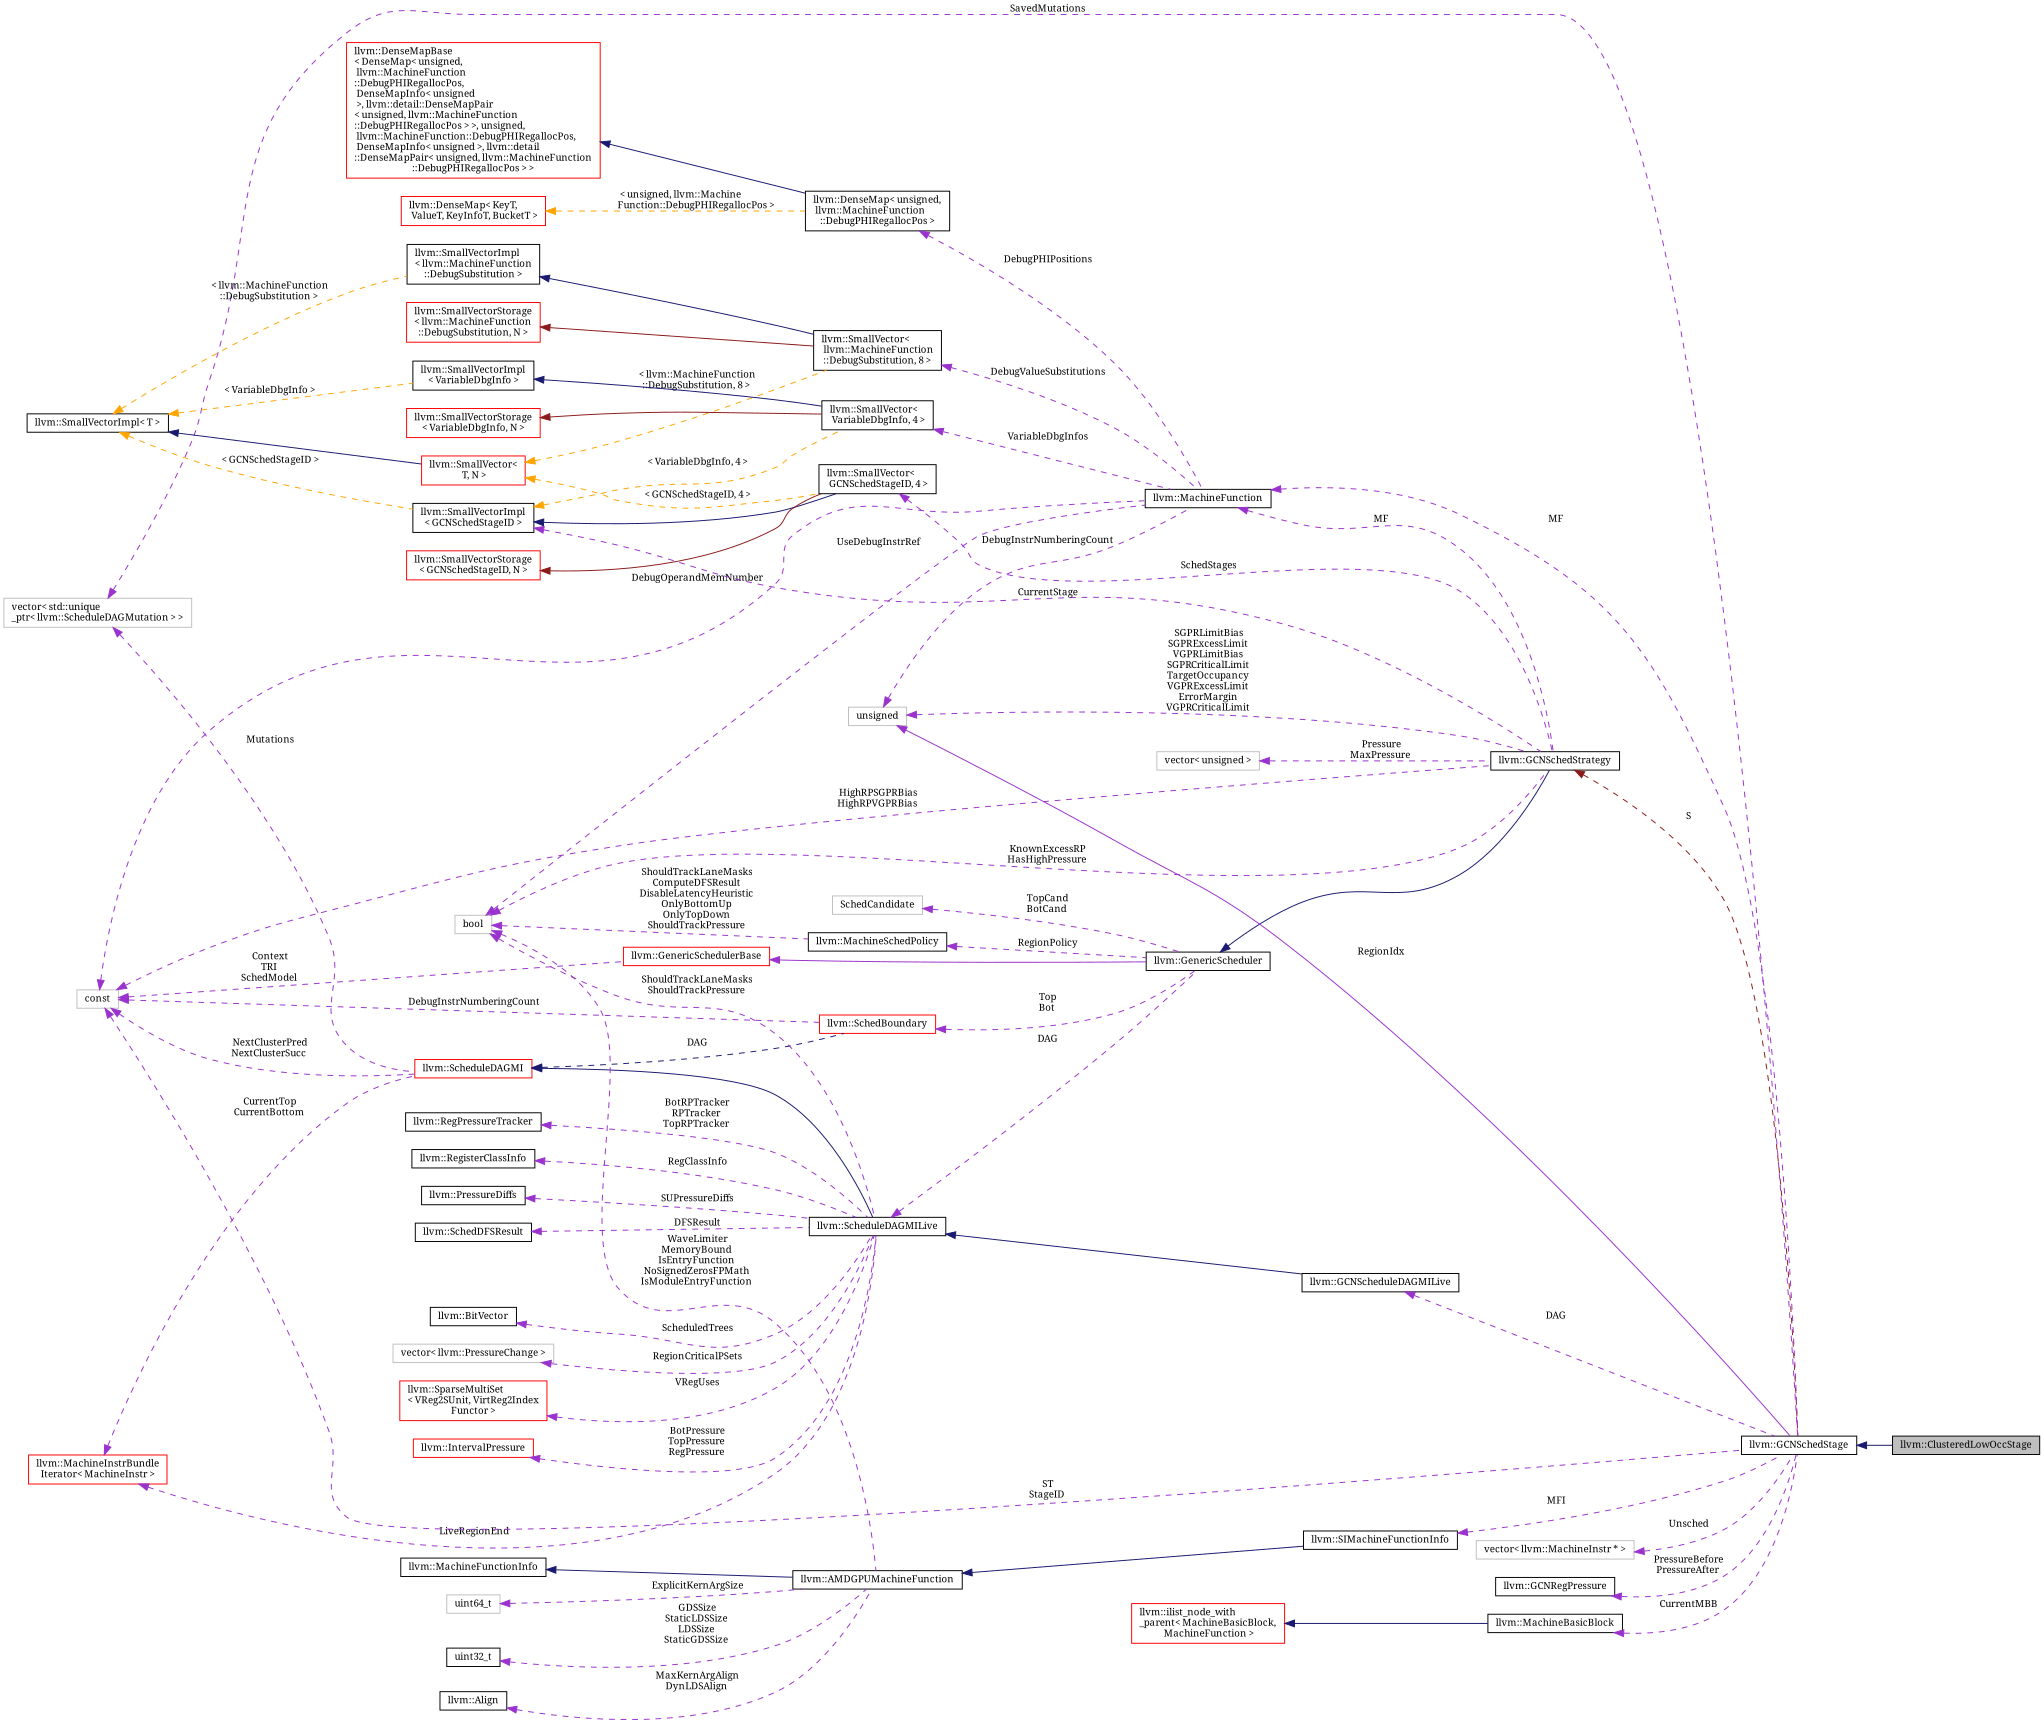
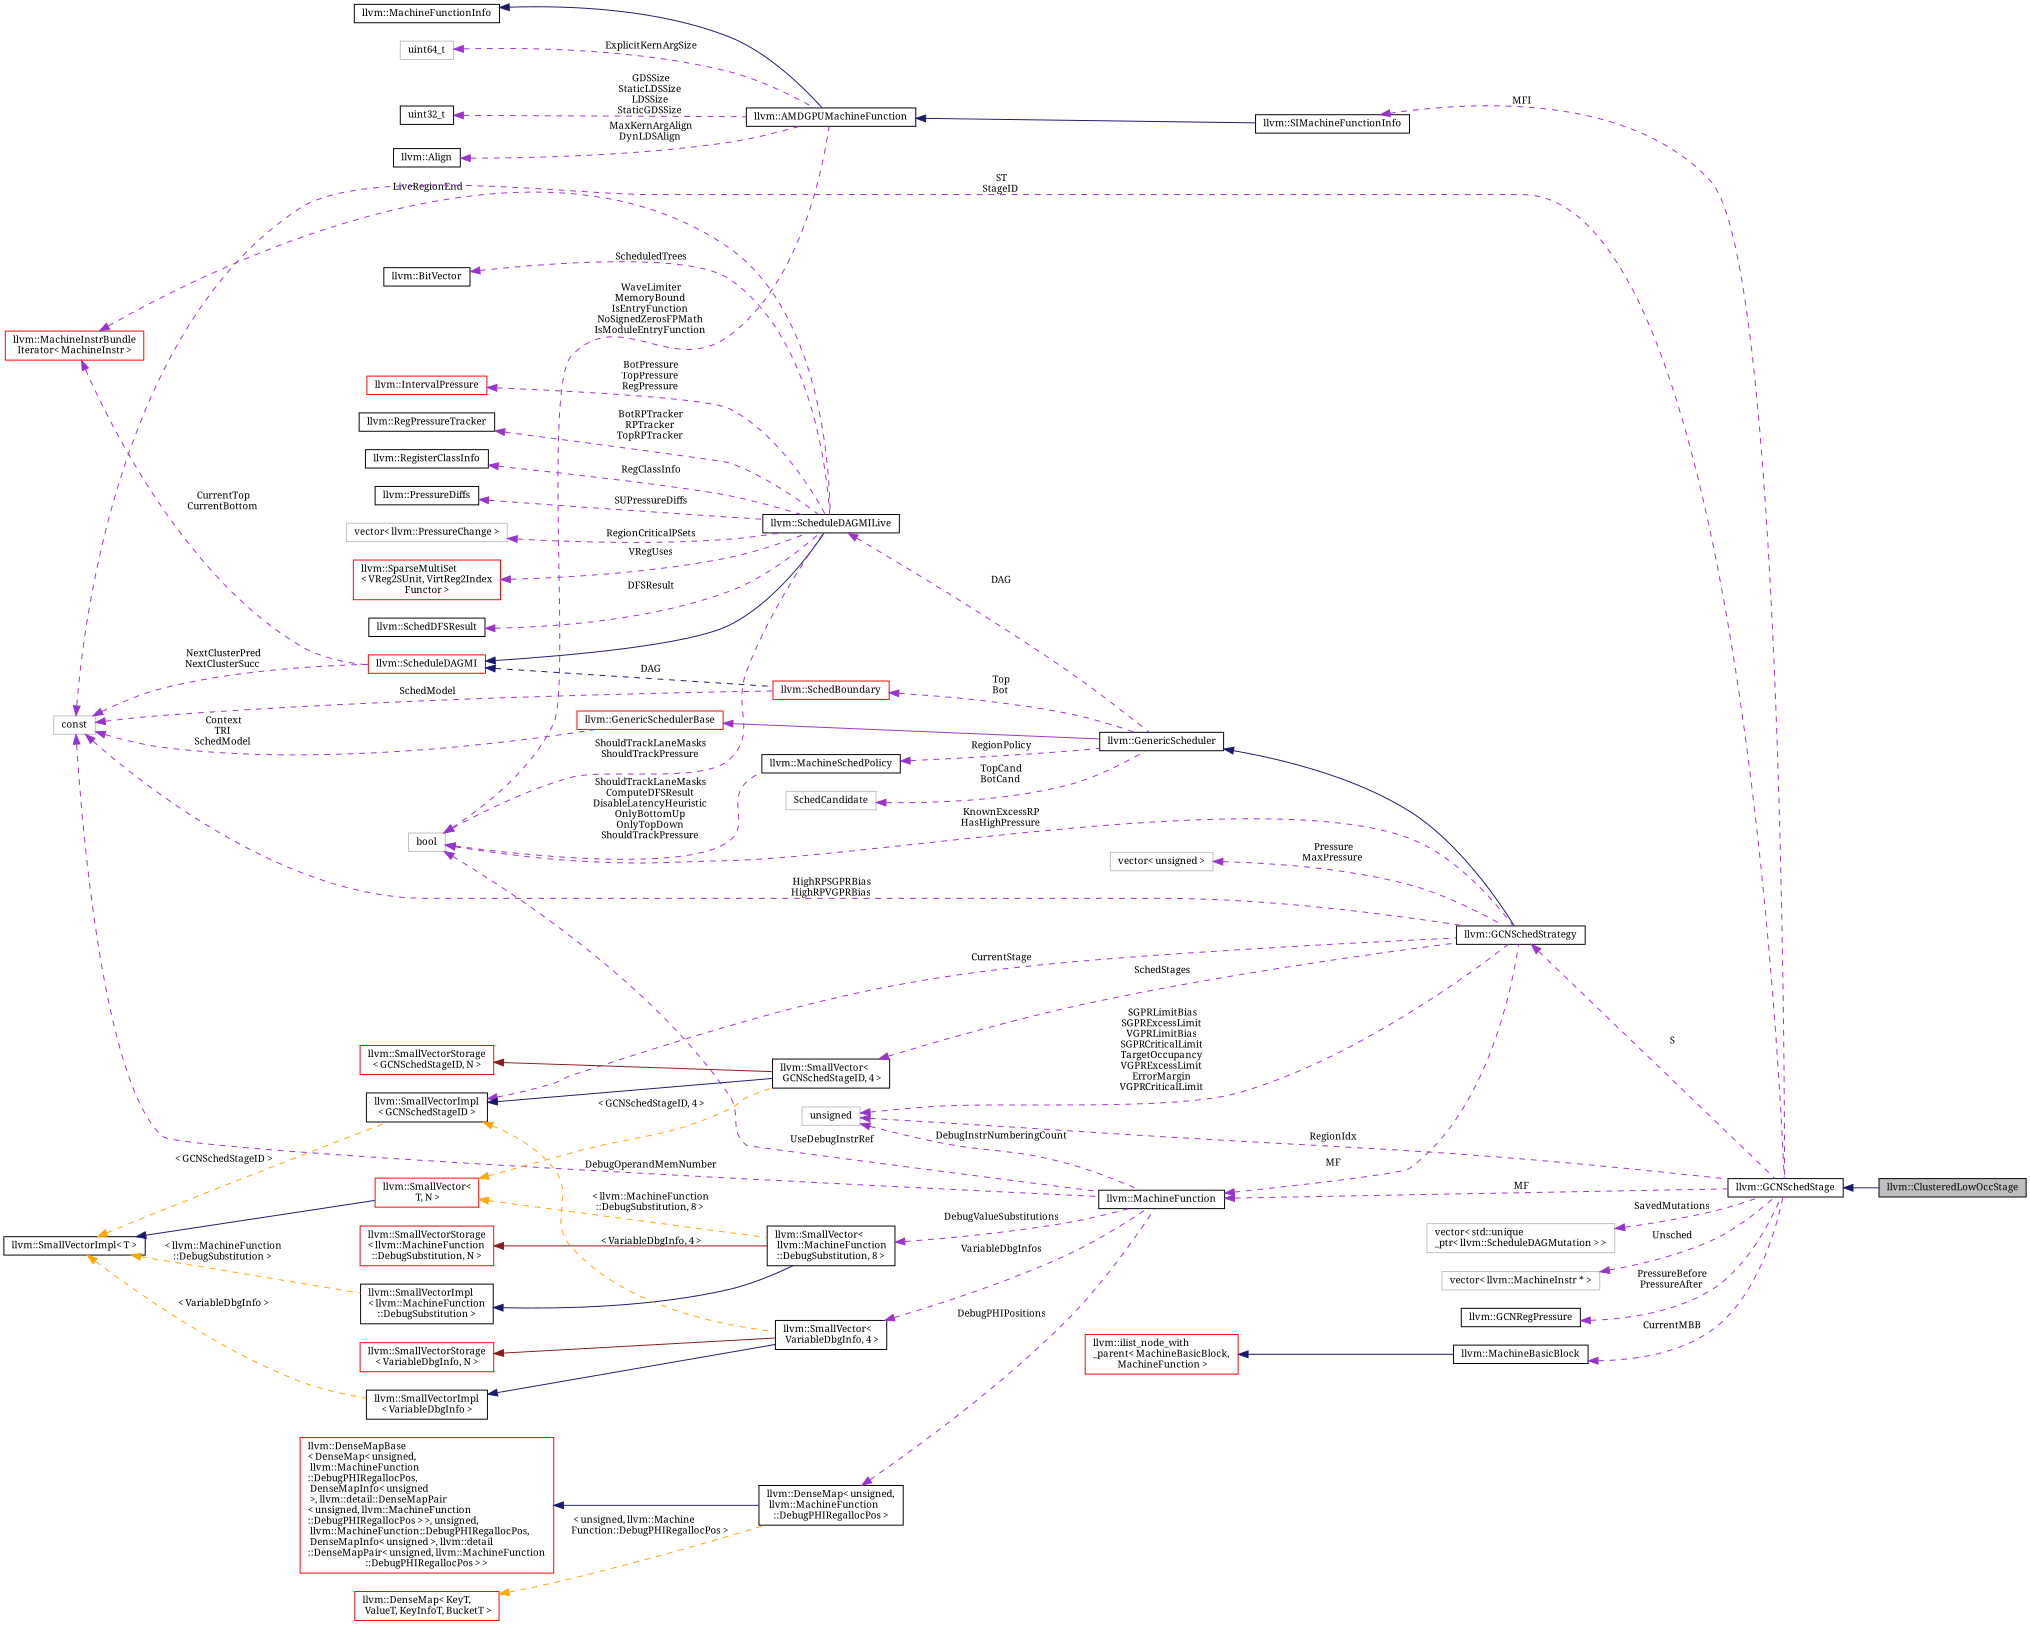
  digraph {
    fontname="Noto Serif"
    rankdir=LR
    node [color=black fontname="Noto Serif" fontsize=10 shape=record]
    edge [color=darkorchid3 dir=back fontname="Noto Serif" fontsize=10 labelfontname=Helvetica labelfontsize=10 style=dashed]
    n1 [fillcolor=grey75 fontcolor=black height=0.2 label="llvm::ClusteredLowOccStage" style=filled width=0.4]
    n2 [height=0.2 label="llvm::GCNSchedStage" width=0.4]
-   n3 [height=0.2 label="llvm::GCNScheduleDAGMILive" width=0.4]
    n4 [height=0.2 label="llvm::ScheduleDAGMILive" width=0.4]
    n5 [height=0.2 label="llvm::GenericScheduler" width=0.4]
    n6 [height=0.2 label="llvm::GCNSchedStrategy" width=0.4]
    n7 [color=red height=0.2 label="llvm::ScheduleDAGMI" width=0.4]
    n8 [color=red height=0.2 label="llvm::SchedBoundary" width=0.4]
    n9 [color=red height=0.2 label="llvm::MachineInstrBundle\lIterator\< MachineInstr \>" width=0.4]
    n10 [color=grey75 height=0.2 label="vector\< std::unique\l_ptr\< llvm::ScheduleDAGMutation \> \>" width=0.4]
    n11 [color=grey75 height=0.2 label=const width=0.4]
    n12 [height=0.2 label="llvm::MachineFunction" width=0.4]
    n13 [color=red height=0.2 label="llvm::GenericSchedulerBase" width=0.4]
    n14 [color=red height=0.2 label="llvm::IntervalPressure" width=0.4]
    n15 [height=0.2 label="llvm::RegPressureTracker" width=0.4]
    n16 [height=0.2 label="llvm::RegisterClassInfo" width=0.4]
    n17 [height=0.2 label="llvm::PressureDiffs" width=0.4]
    n18 [color=grey75 height=0.2 label=bool width=0.4]
    n19 [height=0.2 label="llvm::MachineSchedPolicy" width=0.4]
    n20 [height=0.2 label="llvm::AMDGPUMachineFunction" width=0.4]
    n21 [height=0.2 label="llvm::SIMachineFunctionInfo" width=0.4]
    n22 [color=grey75 height=0.2 label="vector\< llvm::PressureChange \>" width=0.4]
    n23 [color=red height=0.2 label="llvm::SparseMultiSet\l\< VReg2SUnit, VirtReg2Index\lFunctor \>" width=0.4]
    n24 [height=0.2 label="llvm::SchedDFSResult" width=0.4]
    n25 [height=0.2 label="llvm::BitVector" width=0.4]
    n26 [height=0.2 label="llvm::SmallVector\<\l llvm::MachineFunction\l::DebugSubstitution, 8 \>" width=0.4]
    n27 [height=0.2 label="llvm::SmallVectorImpl\l\< llvm::MachineFunction\l::DebugSubstitution \>" width=0.4]
    n28 [height=0.2 label="llvm::SmallVectorImpl\< T \>" width=0.4]
    n29 [color=red height=0.2 label="llvm::SmallVector\<\l T, N \>" width=0.4]
    n30 [height=0.2 label="llvm::SmallVectorImpl\l\< VariableDbgInfo \>" width=0.4]
    n31 [height=0.2 label="llvm::SmallVectorImpl\l\< GCNSchedStageID \>" width=0.4]
    n32 [height=0.2 label="llvm::SmallVector\<\l GCNSchedStageID, 4 \>" width=0.4]
    n33 [height=0.2 label="llvm::SmallVector\<\l VariableDbgInfo, 4 \>" width=0.4]
    n34 [color=red height=0.2 label="llvm::SmallVectorStorage\l\< llvm::MachineFunction\l::DebugSubstitution, N \>" width=0.4]
    n35 [height=0.2 label="llvm::DenseMap\< unsigned,\l llvm::MachineFunction\l::DebugPHIRegallocPos \>" width=0.4]
    n36 [color=red height=0.2 label="llvm::DenseMapBase\l\< DenseMap\< unsigned,\l llvm::MachineFunction\l::DebugPHIRegallocPos,\l DenseMapInfo\< unsigned\l \>, llvm::detail::DenseMapPair\l\< unsigned, llvm::MachineFunction\l::DebugPHIRegallocPos \> \>, unsigned,\l llvm::MachineFunction::DebugPHIRegallocPos,\l DenseMapInfo\< unsigned \>, llvm::detail\l::DenseMapPair\< unsigned, llvm::MachineFunction\l::DebugPHIRegallocPos \> \>" width=0.4]
    n37 [color=red height=0.2 label="llvm::DenseMap\< KeyT,\l ValueT, KeyInfoT, BucketT \>" width=0.4]
    n38 [color=grey75 height=0.2 label=unsigned width=0.4]
    n39 [color=red height=0.2 label="llvm::SmallVectorStorage\l\< VariableDbgInfo, N \>" width=0.4]
    n40 [color=grey75 height=0.2 label=SchedCandidate width=0.4]
    n41 [color=red height=0.2 label="llvm::SmallVectorStorage\l\< GCNSchedStageID, N \>" width=0.4]
    n42 [color=grey75 height=0.2 label="vector\< unsigned \>" width=0.4]
    n43 [height=0.2 label="llvm::MachineFunctionInfo" width=0.4]
    n44 [color=grey75 height=0.2 label=uint64_t width=0.4]
    n45 [height=0.2 label=uint32_t width=0.4]
    n46 [height=0.2 label="llvm::Align" width=0.4]
    n47 [color=grey75 height=0.2 label="vector\< llvm::MachineInstr * \>" width=0.4]
    n48 [height=0.2 label="llvm::GCNRegPressure" width=0.4]
    n49 [height=0.2 label="llvm::MachineBasicBlock" width=0.4]
    n50 [color=red height=0.2 label="llvm::ilist_node_with\l_parent\< MachineBasicBlock,\l MachineFunction \>" width=0.4]
    n2 -> n1 [color=midnightblue style=solid]
-   n3 -> n2 [label=" DAG"]
-   n4 -> n3 [color=midnightblue style=solid]
    n4 -> n5 [label=" DAG"]
    n5 -> n6 [color=midnightblue style=solid]
-   n6 -> n2 [color=firebrick4 label=" S"]
+   n6 -> n2 [label=" S"]
    n7 -> n4 [color=midnightblue style=solid]
    n7 -> n8 [color=midnightblue label=" DAG"]
    n8 -> n5 [label=" Top\nBot"]
    n9 -> n4 [label=" LiveRegionEnd"]
    n9 -> n7 [label=" CurrentTop\nCurrentBottom"]
    n10 -> n2 [label=" SavedMutations"]
-   n10 -> n7 [label=" Mutations"]
    n11 -> n2 [label=" ST\nStageID"]
    n11 -> n6 [label=" HighRPSGPRBias\nHighRPVGPRBias"]
    n11 -> n7 [label=" NextClusterPred\nNextClusterSucc"]
-   n11 -> n8 [label=" DebugInstrNumberingCount"]
+   n11 -> n8 [label=" SchedModel"]
    n11 -> n12 [label=" DebugOperandMemNumber"]
    n11 -> n13 [label=" Context\nTRI\nSchedModel"]
    n12 -> n2 [label=" MF"]
    n12 -> n6 [label=" MF"]
    n13 -> n5 [style=solid]
    n14 -> n4 [label=" BotPressure\nTopPressure\nRegPressure"]
    n15 -> n4 [label=" BotRPTracker\nRPTracker\nTopRPTracker"]
    n16 -> n4 [label=" RegClassInfo"]
    n17 -> n4 [label=" SUPressureDiffs"]
    n18 -> n4 [label=" ShouldTrackLaneMasks\nShouldTrackPressure"]
    n18 -> n6 [label=" KnownExcessRP\nHasHighPressure"]
    n18 -> n12 [label=" UseDebugInstrRef"]
    n18 -> n19 [label=" ShouldTrackLaneMasks\nComputeDFSResult\nDisableLatencyHeuristic\nOnlyBottomUp\nOnlyTopDown\nShouldTrackPressure"]
    n18 -> n20 [label=" WaveLimiter\nMemoryBound\nIsEntryFunction\nNoSignedZerosFPMath\nIsModuleEntryFunction"]
    n19 -> n5 [label=" RegionPolicy"]
    n20 -> n21 [color=midnightblue style=solid]
    n21 -> n2 [label=" MFI"]
    n22 -> n4 [label=" RegionCriticalPSets"]
    n23 -> n4 [label=" VRegUses"]
    n24 -> n4 [label=" DFSResult"]
    n25 -> n4 [label=" ScheduledTrees"]
    n26 -> n12 [label=" DebugValueSubstitutions"]
    n27 -> n26 [color=midnightblue style=solid]
    n28 -> n27 [color=orange label=" \< llvm::MachineFunction\l::DebugSubstitution \>"]
    n28 -> n29 [color=midnightblue style=solid]
    n28 -> n30 [color=orange label=" \< VariableDbgInfo \>"]
    n28 -> n31 [color=orange label=" \< GCNSchedStageID \>"]
    n29 -> n26 [color=orange label=" \< llvm::MachineFunction\l::DebugSubstitution, 8 \>"]
    n29 -> n32 [color=orange label=" \< GCNSchedStageID, 4 \>"]
    n30 -> n33 [color=midnightblue style=solid]
    n31 -> n6 [label=" CurrentStage"]
    n31 -> n32 [color=midnightblue style=solid]
    n31 -> n33 [color=orange label=" \< VariableDbgInfo, 4 \>"]
    n32 -> n6 [label=" SchedStages"]
    n33 -> n12 [label=" VariableDbgInfos"]
    n34 -> n26 [color=firebrick4 style=solid]
    n35 -> n12 [label=" DebugPHIPositions"]
    n36 -> n35 [color=midnightblue style=solid]
    n37 -> n35 [color=orange label=" \< unsigned, llvm::Machine\lFunction::DebugPHIRegallocPos \>"]
-   n38 -> n2 [label=" RegionIdx" style=solid]
+   n38 -> n2 [label=" RegionIdx"]
    n38 -> n6 [label=" SGPRLimitBias\nSGPRExcessLimit\nVGPRLimitBias\nSGPRCriticalLimit\nTargetOccupancy\nVGPRExcessLimit\nErrorMargin\nVGPRCriticalLimit"]
    n38 -> n12 [label=" DebugInstrNumberingCount"]
    n39 -> n33 [color=firebrick4 style=solid]
    n40 -> n5 [label=" TopCand\nBotCand"]
    n41 -> n32 [color=firebrick4 style=solid]
    n42 -> n6 [label=" Pressure\nMaxPressure"]
    n43 -> n20 [color=midnightblue style=solid]
    n44 -> n20 [label=" ExplicitKernArgSize"]
    n45 -> n20 [label=" GDSSize\nStaticLDSSize\nLDSSize\nStaticGDSSize"]
    n46 -> n20 [label=" MaxKernArgAlign\nDynLDSAlign"]
    n47 -> n2 [label=" Unsched"]
    n48 -> n2 [label=" PressureBefore\nPressureAfter"]
    n49 -> n2 [label=" CurrentMBB"]
    n50 -> n49 [color=midnightblue style=solid]
  }
